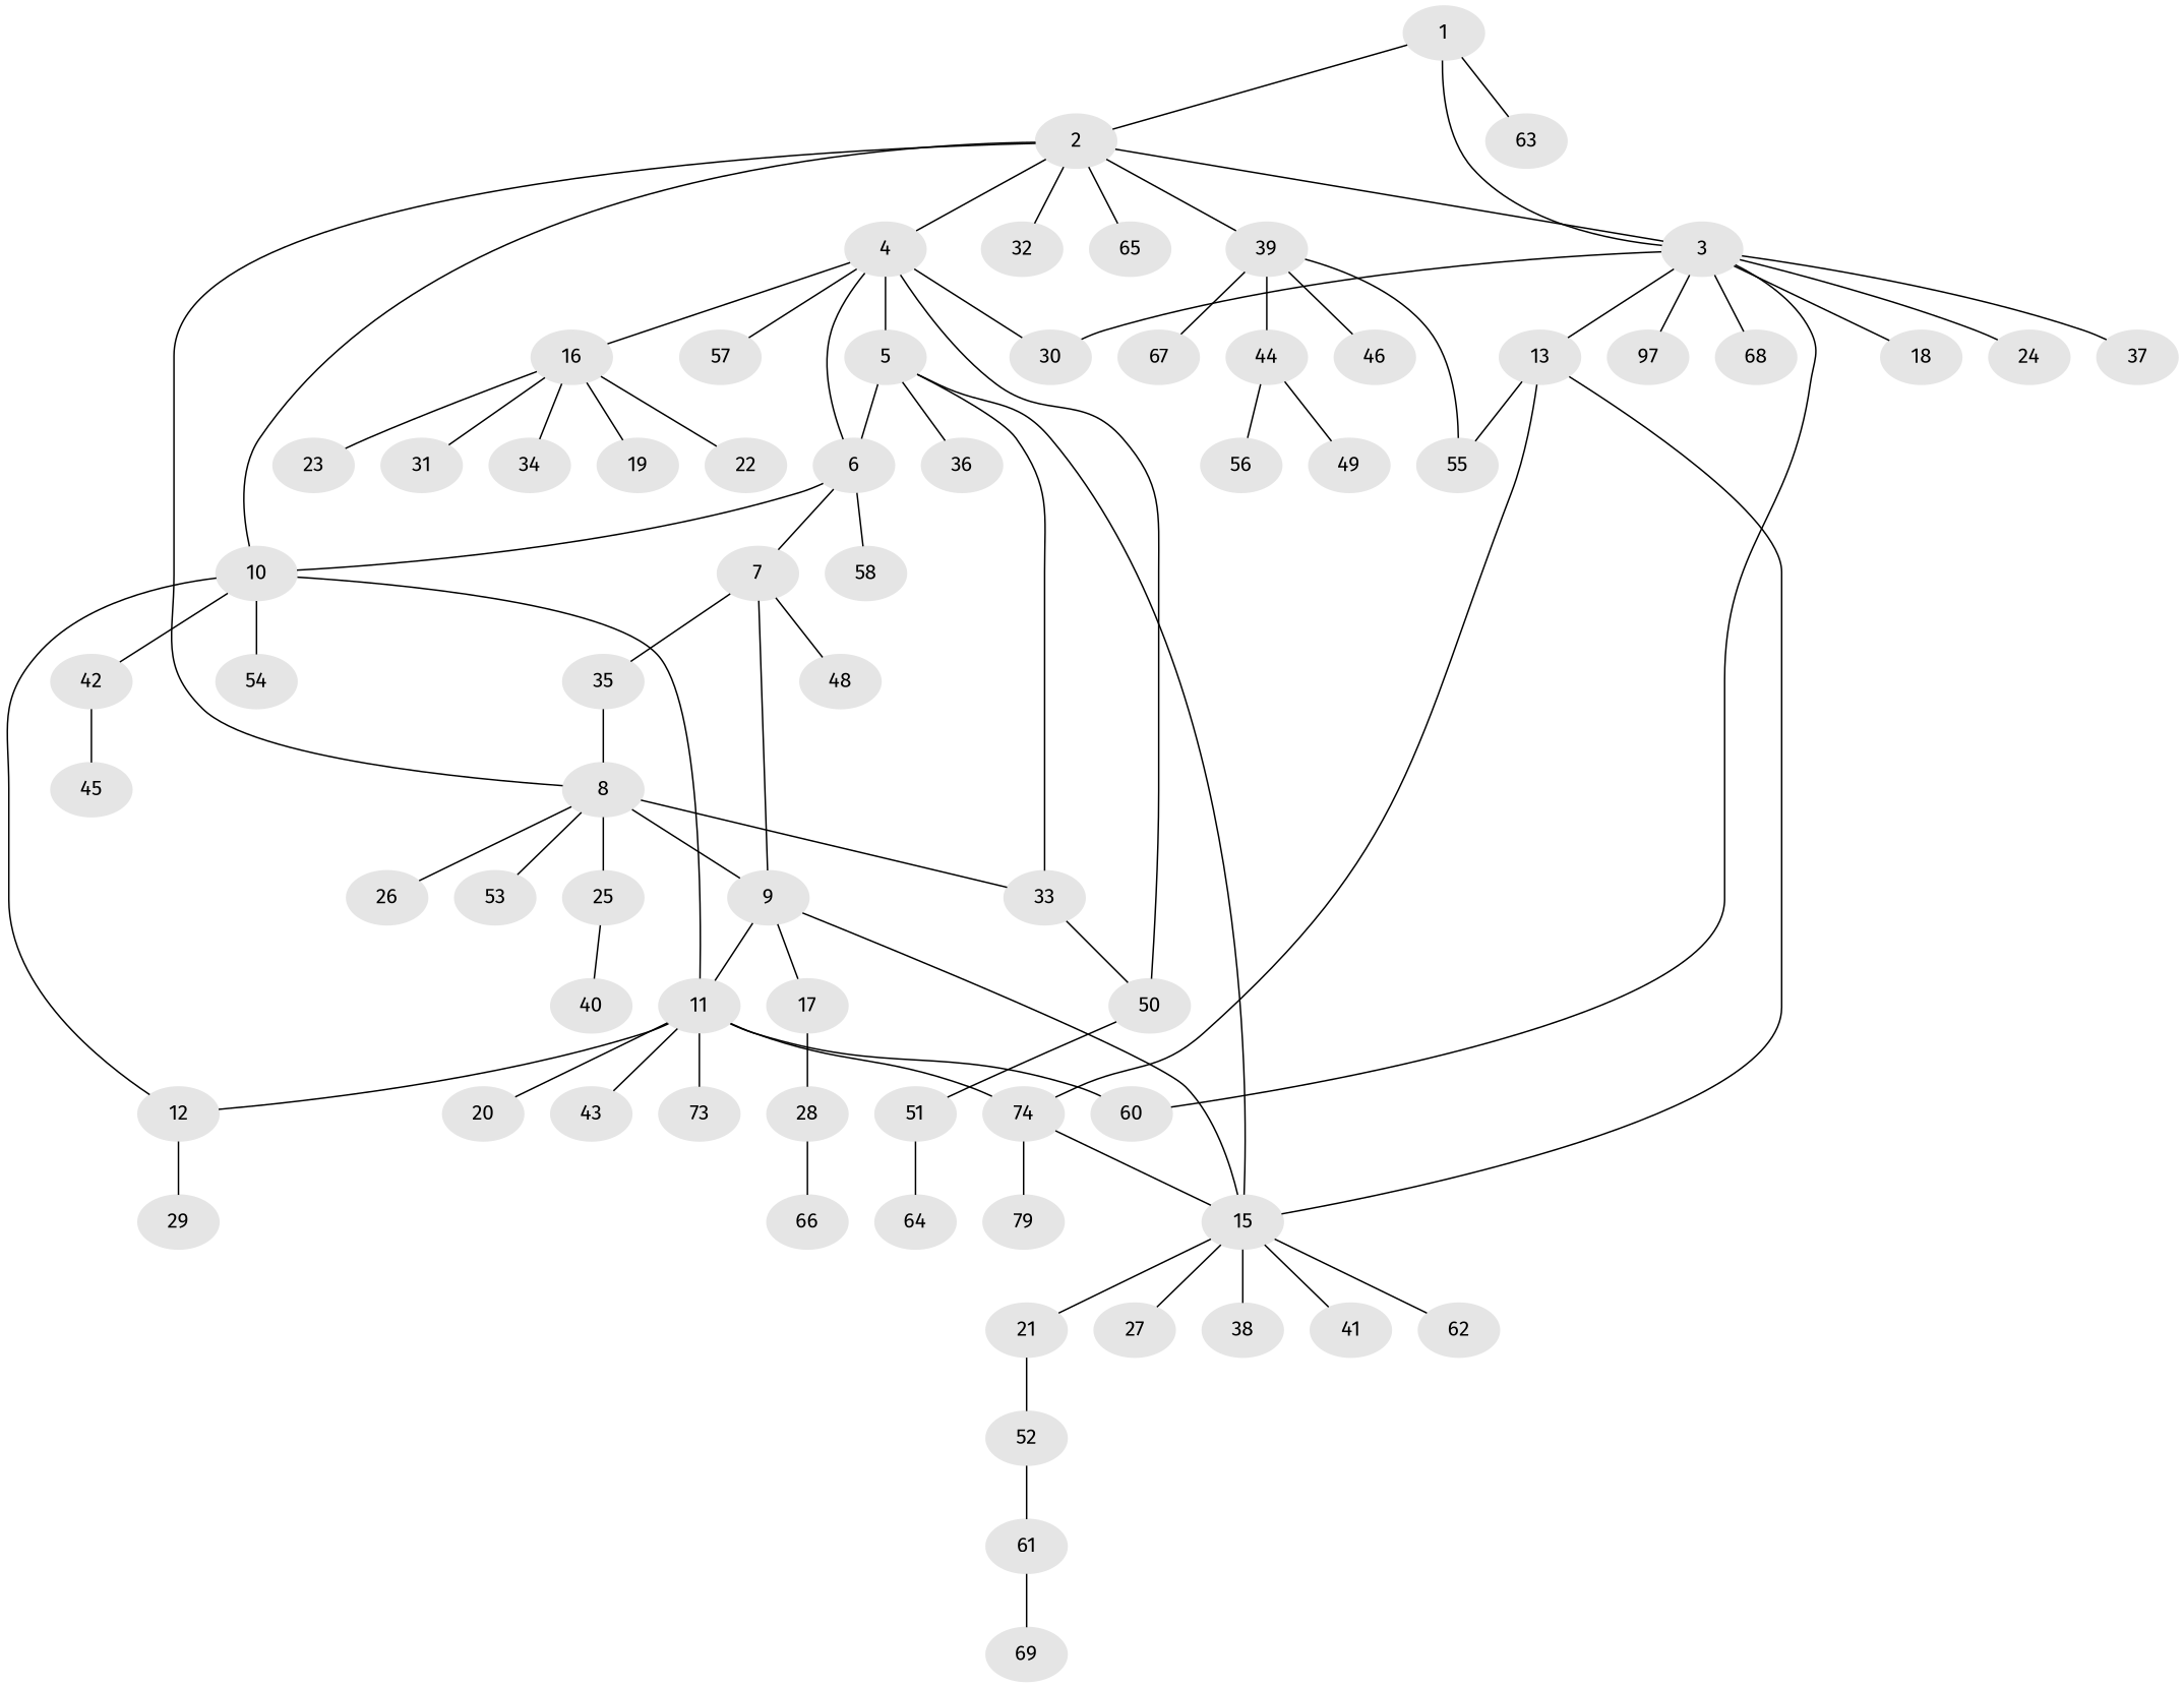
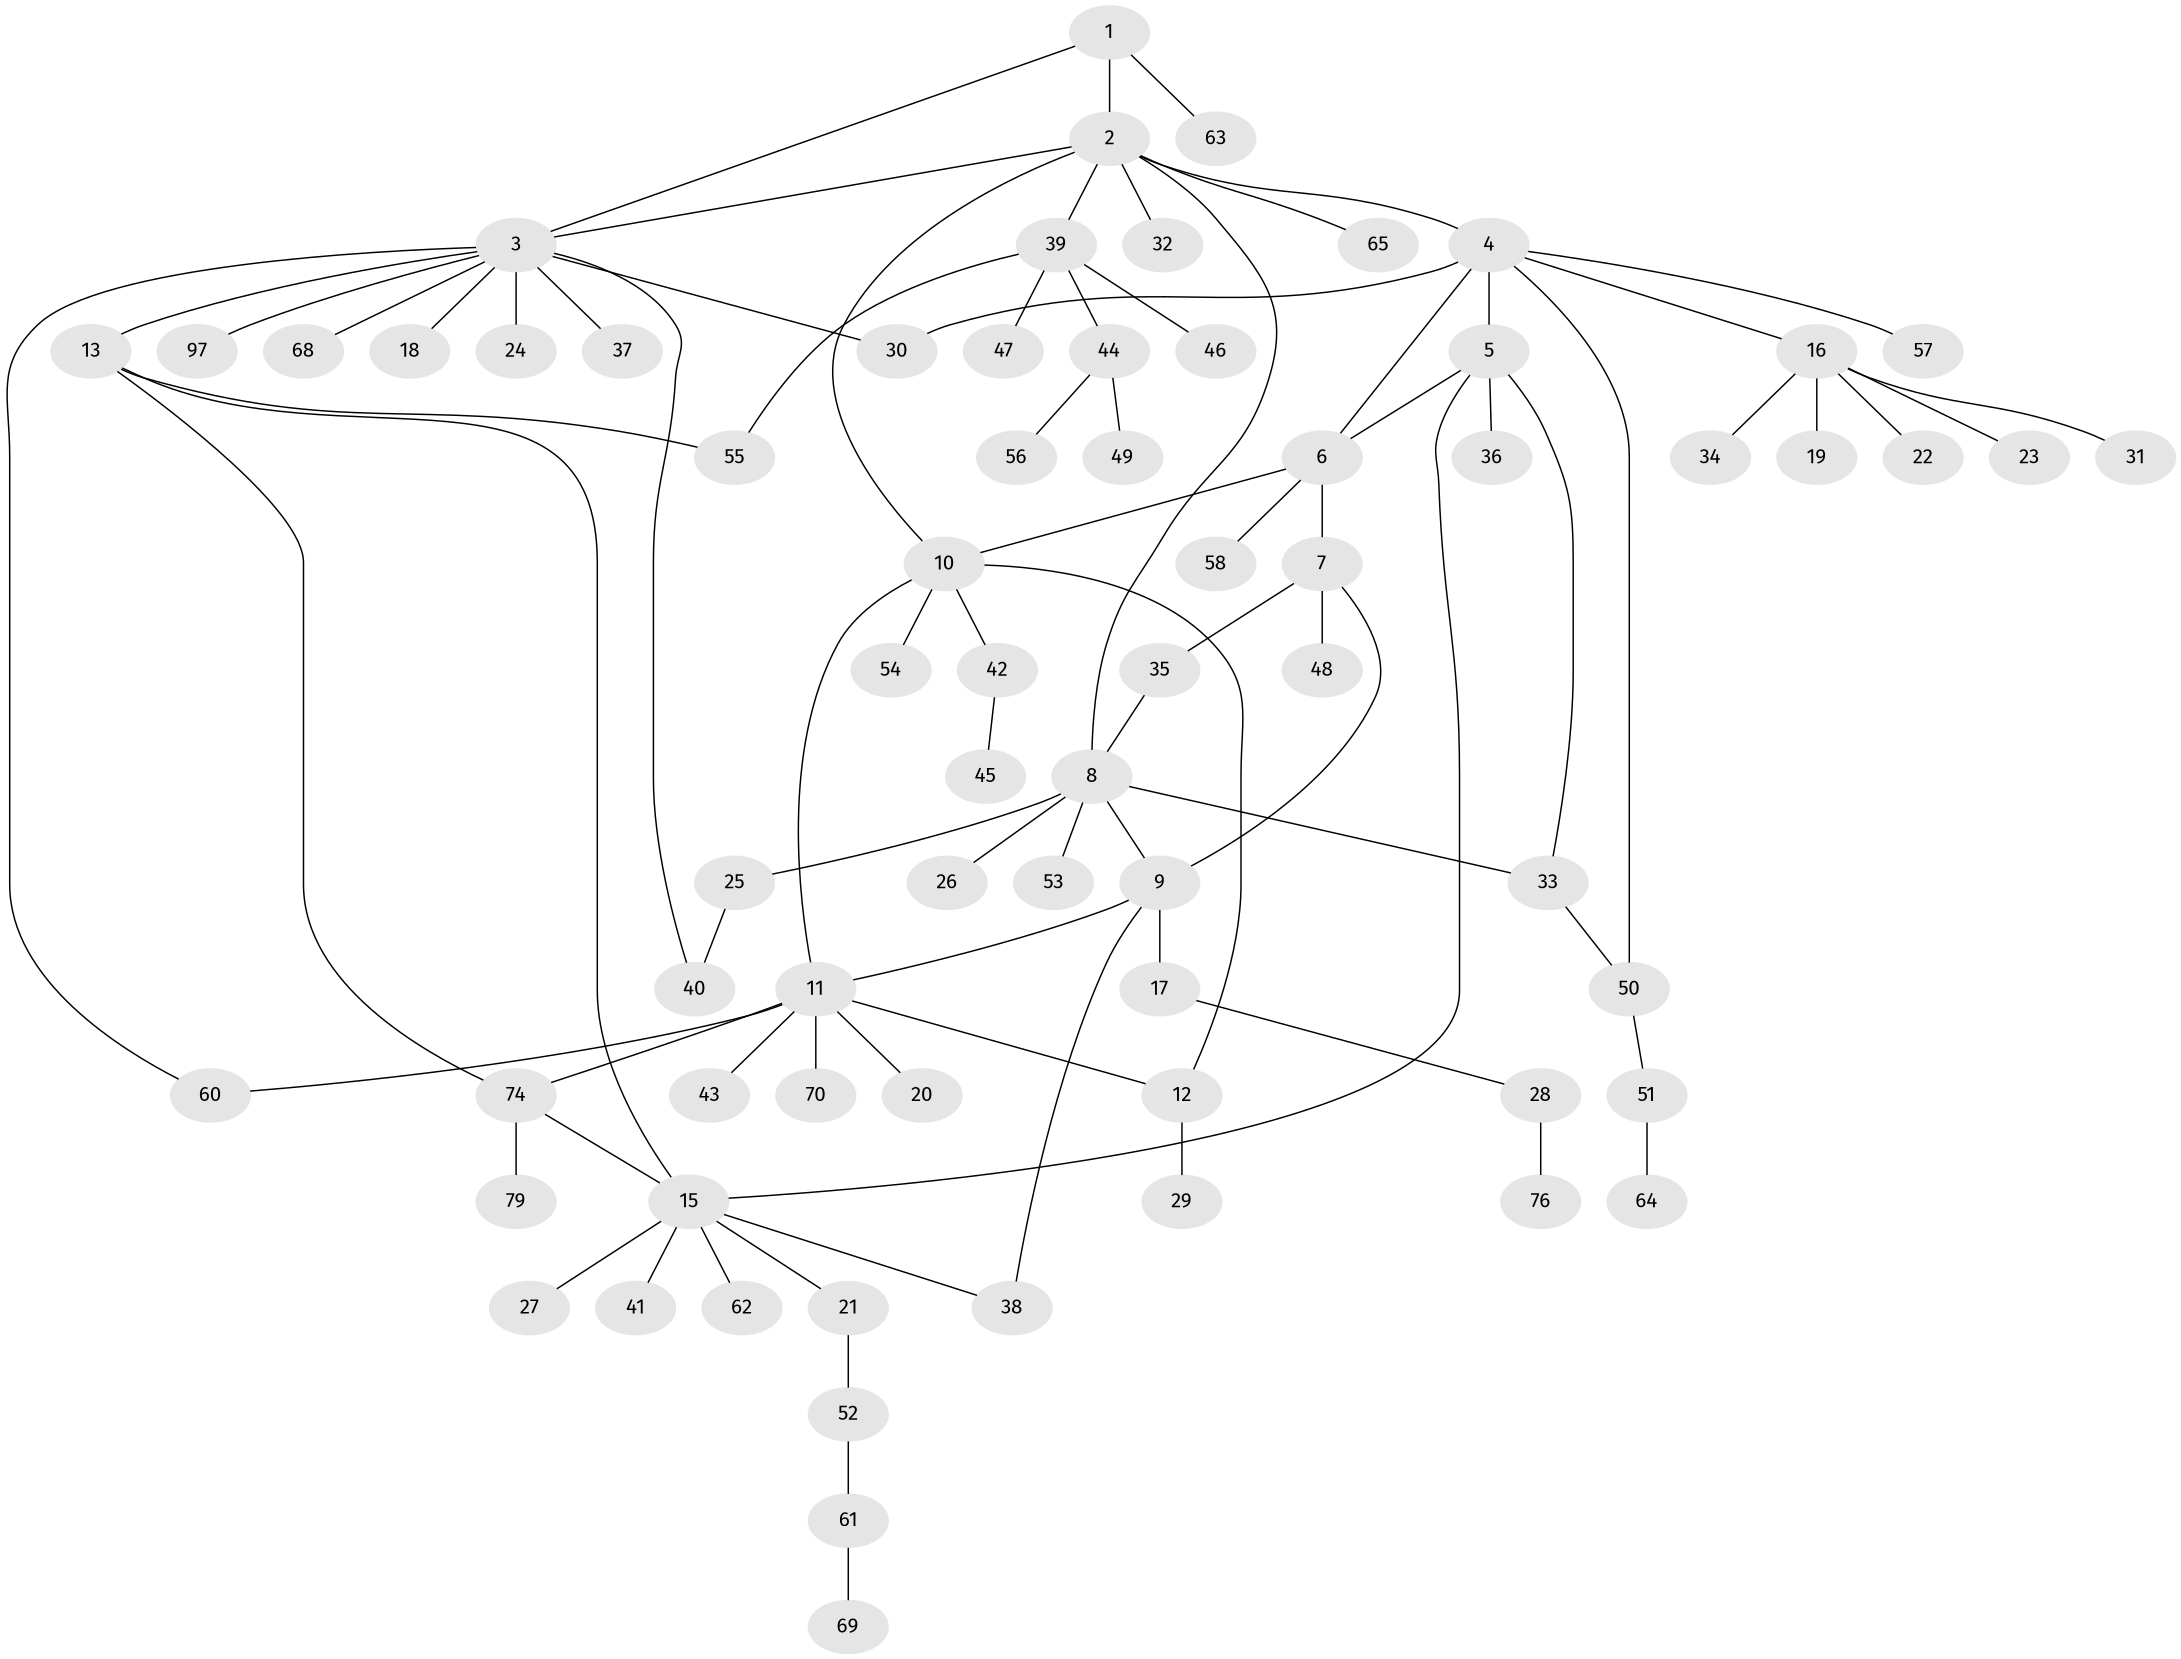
  graph {
    fontname="Fira Sans"
    node [color=gray90 fontname="Fira Sans" style=filled]
    edge [fontname="Fira Sans"]
    1
    2
    3
    63
    4
    8
    10
    32
    39
    65
    13
    18
    24
    30
    37
    40
    60
    n18 [label=97]
    68
    5
    6
    16
    50
    57
    33
    9
    25
    26
    53
    11
    12
    42
    54
    55
    44
    46
-   47 [label=67]
+   47
    15
    n39 [label=74]
    36
    7
    58
    19
    22
    23
    31
    34
    51
    21
    27
    38
    41
    62
    35
    48
    17
    20
    43
-   70 [label=73]
+   70
    28
    29
    45
    n63 [label=79]
    52
-   66
+   66 [label=76]
    61
    49
    56
    64
    69
    1 -- 2
    1 -- 3
    1 -- 63
    2 -- 3
    2 -- 4
    2 -- 8
    2 -- 10
    2 -- 32
    2 -- 39
    2 -- 65
    3 -- 13
    3 -- 18
    3 -- 24
    3 -- 30
    3 -- 37
+   3 -- 40
    3 -- 60
    3 -- n18
    3 -- 68
    4 -- 30
    4 -- 5
    4 -- 6
    4 -- 16
    4 -- 50
    4 -- 57
    8 -- 33
    8 -- 9
    8 -- 25
    8 -- 26
    8 -- 53
    10 -- 11
    10 -- 12
    10 -- 42
    10 -- 54
    39 -- 55
    39 -- 44
    39 -- 46
    39 -- 47
    13 -- 55
    13 -- 15
    13 -- n39
    5 -- 6
    5 -- 33
    5 -- 15
    5 -- 36
    6 -- 10
    6 -- 7
    6 -- 58
    16 -- 19
    16 -- 22
    16 -- 23
    16 -- 31
    16 -- 34
    50 -- 51
    33 -- 50
    9 -- 11
-   9 -- 15
+   9 -- 38
    9 -- 17
    25 -- 40
    11 -- 60
    11 -- 12
    11 -- n39
    11 -- 20
    11 -- 43
    11 -- 70
    12 -- 29
    42 -- 45
    44 -- 49
    44 -- 56
    15 -- 21
    15 -- 27
    15 -- 38
    15 -- 41
    15 -- 62
    n39 -- 15
    n39 -- n63
    7 -- 9
    7 -- 35
    7 -- 48
    51 -- 64
    21 -- 52
    35 -- 8
    17 -- 28
    28 -- 66
    52 -- 61
    61 -- 69
  }
